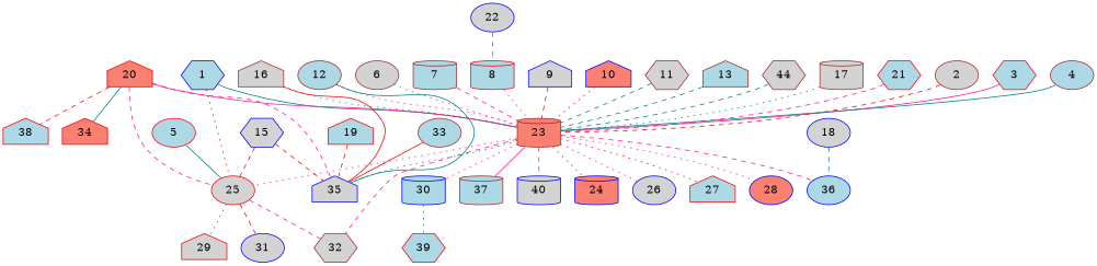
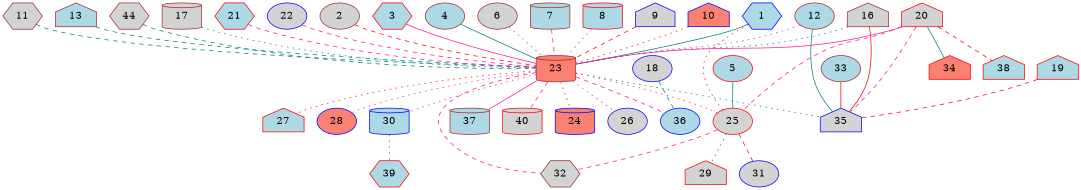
  graph {
    node [color=brown fillcolor=lightgrey shape=ellipse style=filled]
    edge [color=deeppink style=dashed weight=1.0]
    1 [color=blue fillcolor=lightblue shape=hexagon]
    23 [fillcolor=salmon shape=cylinder]
    25 [color=red]
    35 [color=blue shape=house]
    24 [color=blue fillcolor=salmon shape=cylinder]
    26 [color=blue]
    27 [color=red fillcolor=lightblue shape=house]
    28 [color=blue fillcolor=salmon]
    30 [color=blue fillcolor=lightblue shape=cylinder]
    32 [shape=hexagon]
    36 [color=blue fillcolor=lightblue]
    37 [fillcolor=lightblue shape=cylinder]
-   40 [color=blue shape=cylinder]
+   40 [color=red shape=cylinder]
    29 [color=red shape=house]
    31 [color=blue]
    2
    3 [color=red fillcolor=lightblue shape=hexagon]
    4 [fillcolor=lightblue]
    5 [color=red fillcolor=lightblue]
    6
    7 [fillcolor=lightblue shape=cylinder]
    8 [color=red fillcolor=lightblue shape=cylinder]
    9 [color=blue shape=house]
    10 [color=blue fillcolor=salmon shape=house]
    11 [shape=hexagon]
    12 [fillcolor=lightblue]
    13 [fillcolor=lightblue shape=house]
    n28 [label=44 shape=hexagon]
-   15 [color=blue shape=hexagon]
    16 [shape=house]
    17 [shape=cylinder]
    18 [color=blue]
    19 [color=red fillcolor=lightblue shape=house]
-   20 [color=red fillcolor=salmon shape=house]
+   20 [color=red shape=house]
    34 [color=red fillcolor=salmon shape=house]
    38 [color=red fillcolor=lightblue shape=house]
    21 [color=red fillcolor=lightblue shape=hexagon]
    22 [color=blue]
    39 [color=red fillcolor=lightblue shape=hexagon]
    33 [fillcolor=lightblue]
    1 -- 23 [color=teal style=solid]
    1 -- 25 [color=red style=dotted]
    23 -- 25 [style=dotted weight=2.0]
    23 -- 35 [color=teal style=dotted weight=2.0]
    23 -- 24 [color=red style=dotted weight=2.0]
    23 -- 26 [style=dotted]
    23 -- 27 [color=red style=dotted]
    23 -- 28 [style=dotted]
    23 -- 30 [style=dotted]
    23 -- 32
    23 -- 36
    23 -- 37 [style=solid]
    23 -- 40
    25 -- 32
    25 -- 29 [color=teal style=dotted]
    25 -- 31 [color=red]
    30 -- 39 [color=teal style=dotted]
    2 -- 23 [color=red]
    3 -- 23 [style=solid]
    4 -- 23 [color=teal style=solid]
    5 -- 25 [color=teal style=solid]
    6 -- 23 [style=dotted]
    7 -- 23
    8 -- 23 [style=dotted]
    9 -- 23 [color=red]
    10 -- 23 [color=red style=dotted]
    11 -- 23 [color=teal weight=3.0]
    12 -- 23 [style=dotted weight=4.0]
    12 -- 35 [color=teal style=solid]
    13 -- 23 [color=teal]
    n28 -- 23 [color=teal]
-   15 -- 25 [color=red]
-   15 -- 35 [color=red]
    16 -- 23 [color=teal style=dotted]
    16 -- 35 [color=red style=solid]
    17 -- 23 [color=teal style=dotted]
    18 -- 36 [color=teal]
    19 -- 35 [color=red]
    20 -- 23 [style=solid weight=2.0]
    20 -- 25 [weight=2.0]
    20 -- 35
    20 -- 34 [color=teal style=solid]
    20 -- 38 [color=red]
    21 -- 23
-   22 -- 8
+   22 -- 23
    33 -- 35 [color=red style=solid]
  }
